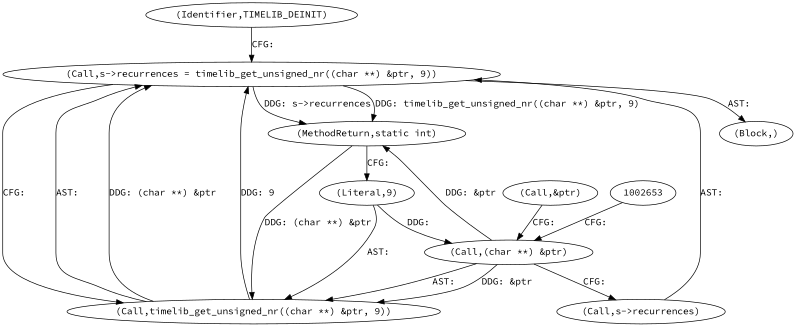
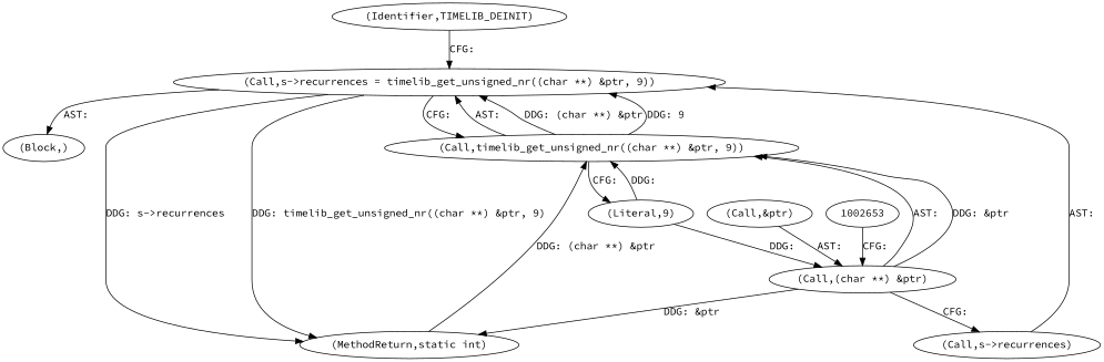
  digraph {
    fontname="Source Code Pro"
    node [fontname="Source Code Pro"]
    edge [fontname="Source Code Pro"]
    n1 [label="(Call,s->recurrences = timelib_get_unsigned_nr((char **) &ptr, 9))"]
    n2 [label="(Call,timelib_get_unsigned_nr((char **) &ptr, 9))"]
    n3 [label="(Block,)"]
    n4 [label="(MethodReturn,static int)"]
    n5 [label="(Literal,9)"]
    n6 [label="(Call,(char **) &ptr)"]
    n7 [label="(Call,s->recurrences)"]
    n8 [label="(Call,&ptr)"]
    n9 [label="(Identifier,TIMELIB_DEINIT)"]
    1002653
    n1 -> n2 [label="CFG: "]
    n1 -> n3 [label="AST: "]
    n1 -> n4 [label="DDG: s->recurrences"]
    n1 -> n4 [label="DDG: timelib_get_unsigned_nr((char **) &ptr, 9)"]
    n2 -> n1 [label="AST: "]
    n2 -> n1 [label="DDG: (char **) &ptr"]
    n2 -> n1 [label="DDG: 9"]
-   n4 -> n5 [label="CFG: "]
+   n2 -> n5 [label="CFG: "]
    n4 -> n2 [label="DDG: (char **) &ptr"]
-   n5 -> n2 [label="AST: "]
+   n5 -> n2 [label="DDG: "]
    n5 -> n6 [label="DDG: "]
    n6 -> n2 [label="AST: "]
    n6 -> n2 [label="DDG: &ptr"]
    n6 -> n4 [label="DDG: &ptr"]
    n6 -> n7 [label="CFG: "]
    n7 -> n1 [label="AST: "]
-   n8 -> n6 [label="CFG: "]
+   n8 -> n6 [label="AST: "]
    n9 -> n1 [label="CFG: "]
    1002653 -> n6 [label="CFG: "]
  }
